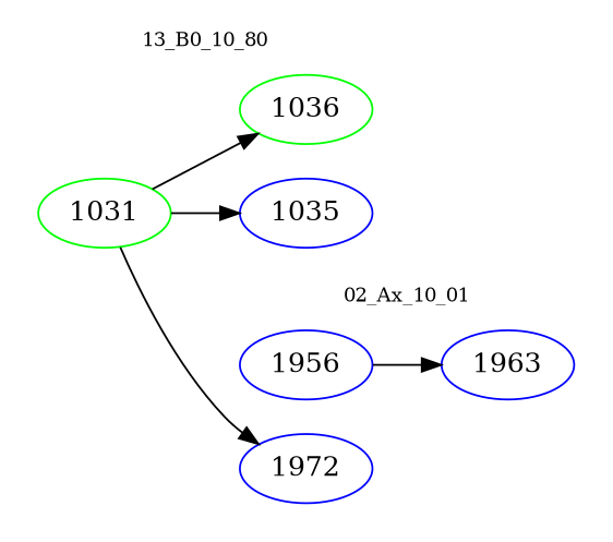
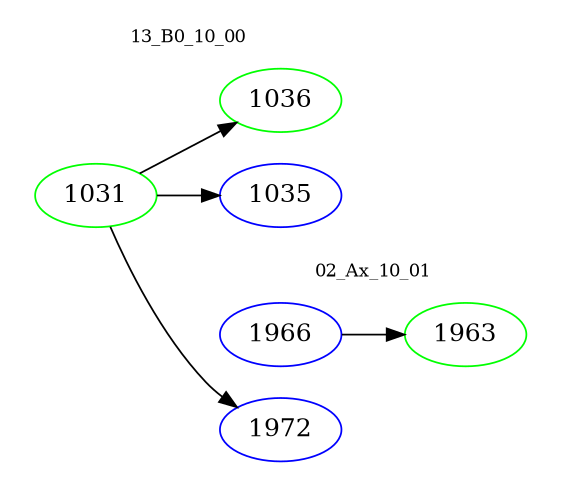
  digraph {
    rankdir=LR
    node [color=blue]
    edge [color=black]
-   n1 [label=1956]
+   n1 [label=1966]
    n2 [label=1972]
-   n3 [label=1963]
+   n3 [color=green label=1963]
    n4 [color=green label=1031]
    n5 [label=1035]
    n6 [color=green label=1036]
    subgraph cluster_1 {
      color=white
      fontsize=10
      label="02_Ax_10_01"
      n1
      n2
      n3
    }
    subgraph cluster_2 {
      color=white
      fontsize=10
-     label="13_B0_10_80"
+     label="13_B0_10_00"
      n4
      n5
      n6
    }
    n1 -> n3
    n4 -> n2
    n4 -> n5
    n4 -> n6
  }
